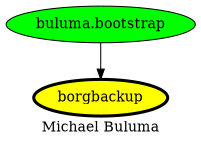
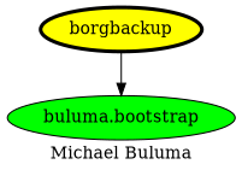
  digraph {
    label="Michael Buluma"
    node [style=filled]
    borgbackup [fillcolor=yellow penwidth=3]
    "buluma.bootstrap" [fillcolor=green]
-   "buluma.bootstrap" -> borgbackup
+   borgbackup -> "buluma.bootstrap"
  }
